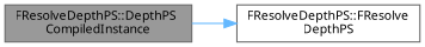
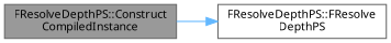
  digraph {
    rankdir=LR
    fontname="Noto Sans"
    node [fontname="Noto Sans" fontsize=10 shape=box style=filled]
-   n1 [color=gray40 fillcolor=grey60 fontcolor=black height=0.2 label="FResolveDepthPS::DepthPS\lCompiledInstance" width=0.4]
+   n1 [color=gray40 fillcolor=grey60 fontcolor=black height=0.2 label="FResolveDepthPS::Construct\lCompiledInstance" width=0.4]
    n2 [color=grey40 fillcolor=white height=0.2 label="FResolveDepthPS::FResolve\lDepthPS" width=0.4]
    n1 -> n2 [color=steelblue1 fontname="Noto Sans" fontsize=10 labelfontname=Helvetica labelfontsize=10 style=solid]
  }
